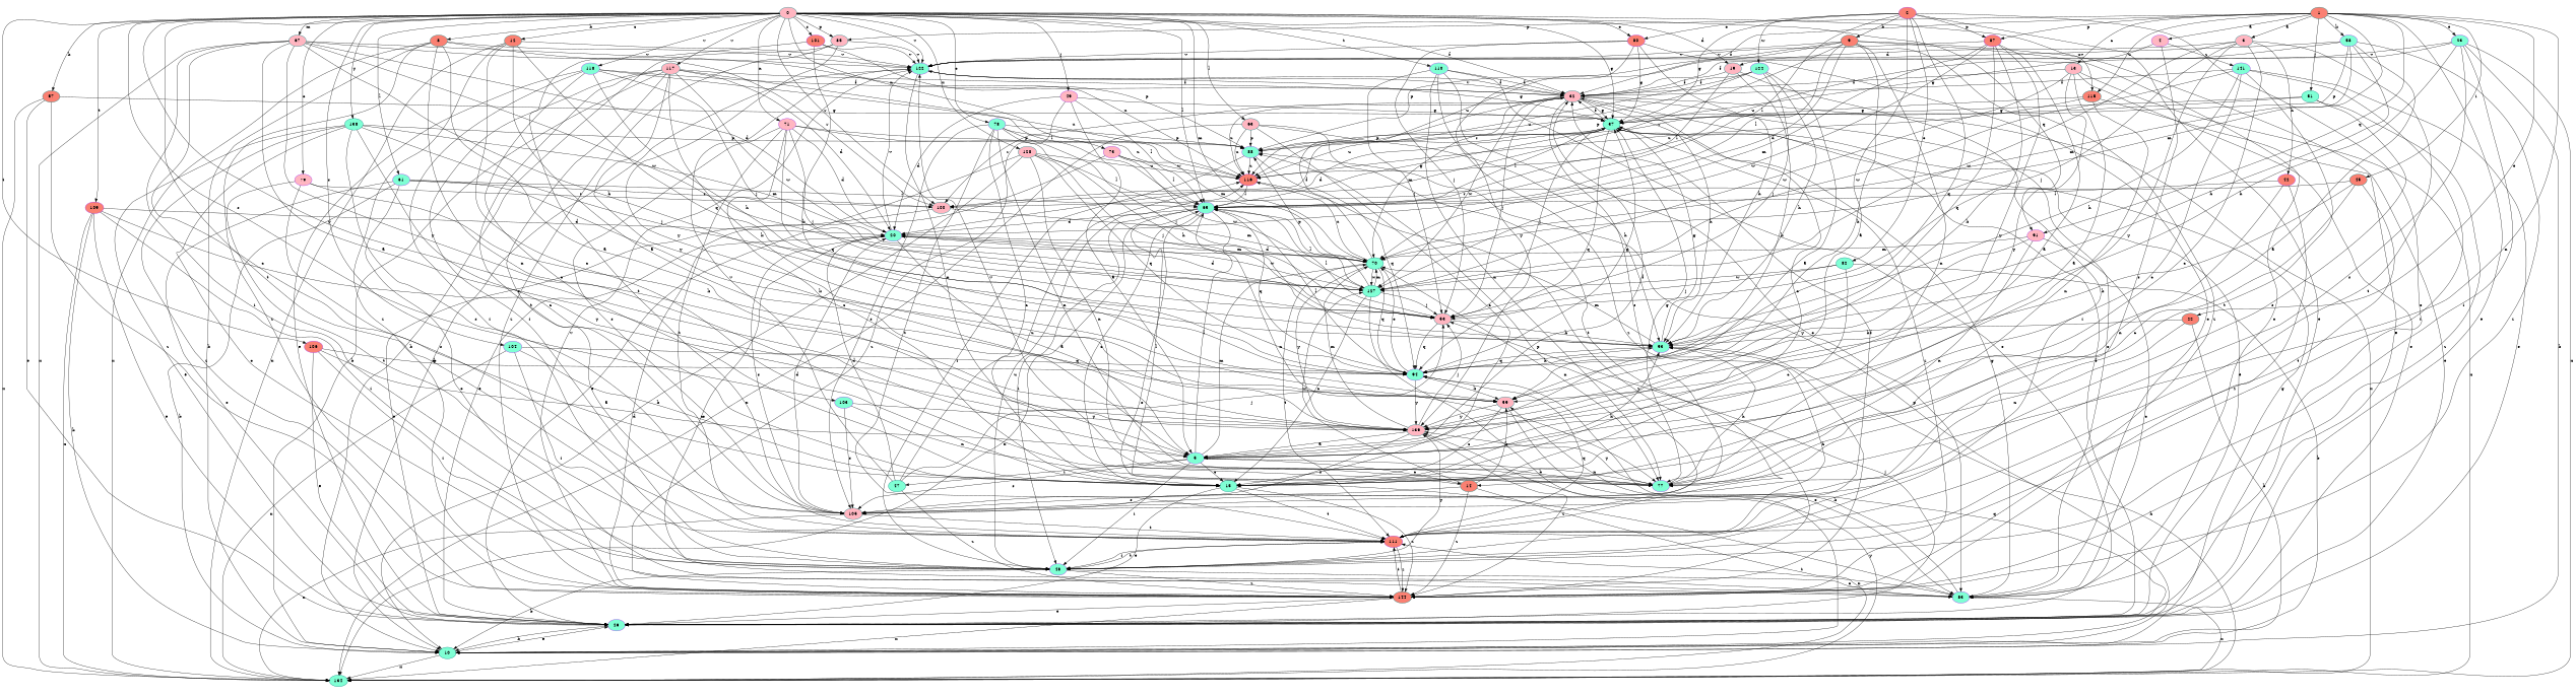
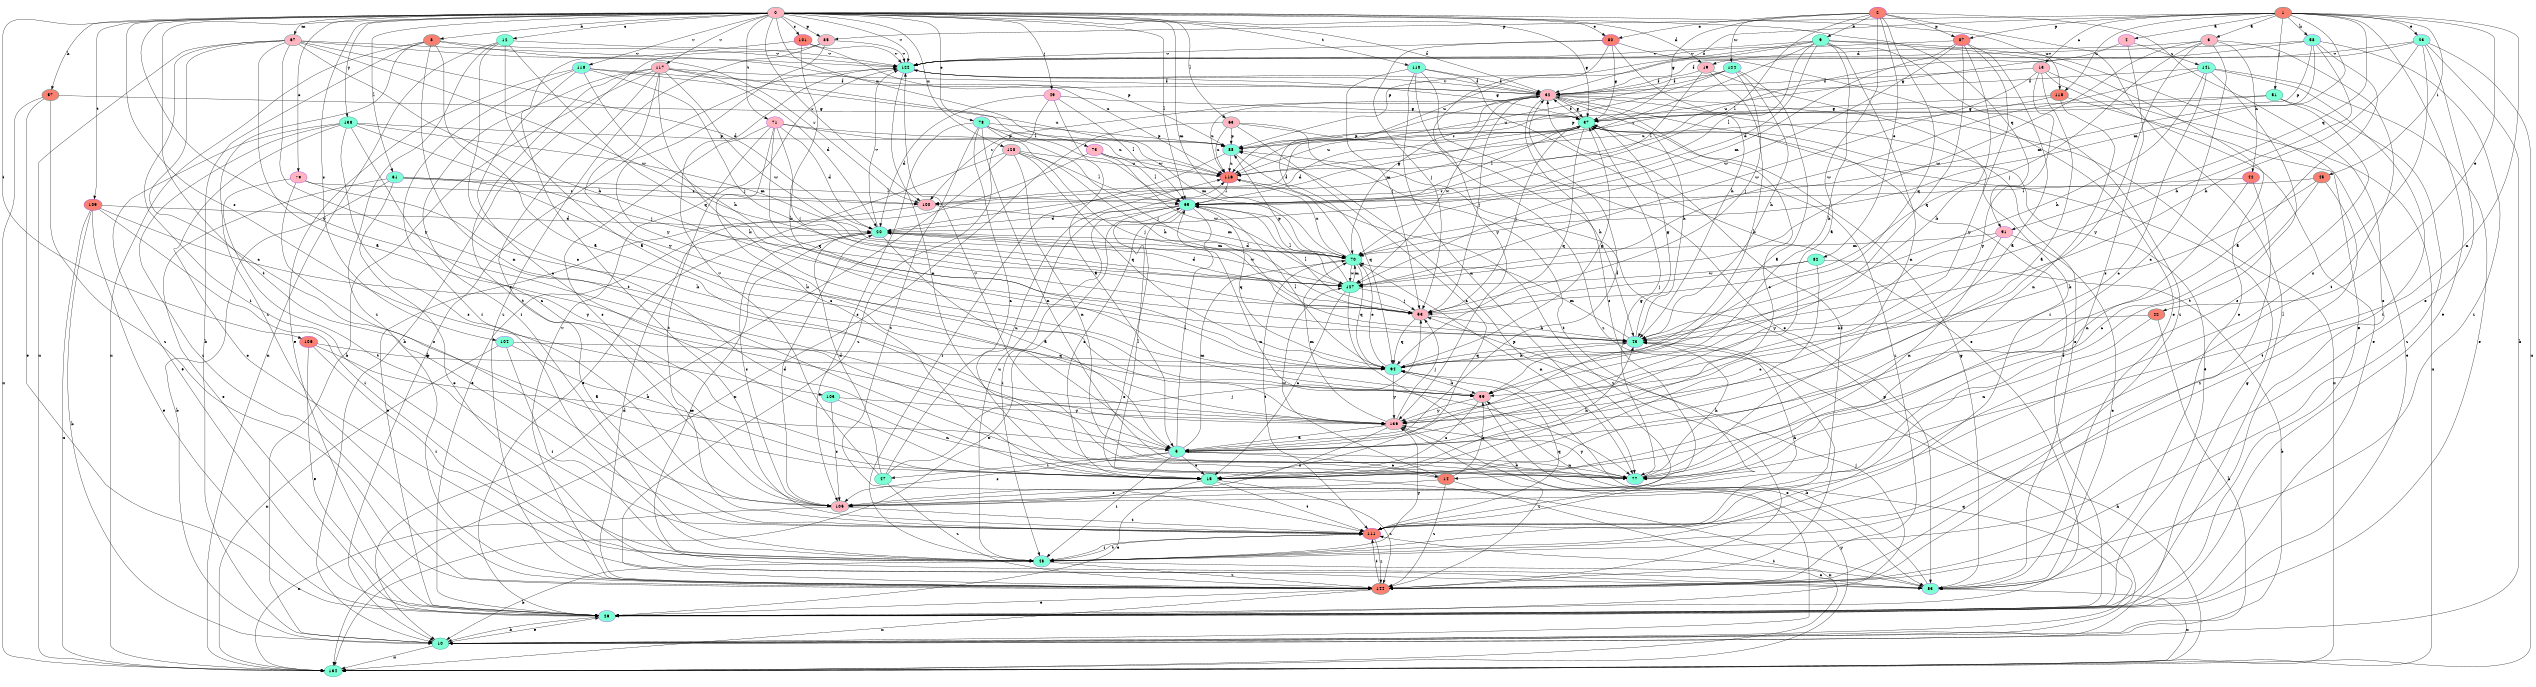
  strict digraph {
    node [color=purple fillcolor=aquamarine style=filled]
    0 [color=teal fillcolor=lightpink]
    8 [color=teal fillcolor=salmon]
-   12 [color=teal fillcolor=salmon]
+   12 [color=teal]
    19 [color=teal fillcolor=lightpink]
    32 [color=teal fillcolor=lightpink]
    37 [color=teal]
    49 [fillcolor=lightpink]
    57 [color=teal fillcolor=salmon]
    61
    63 [color=teal fillcolor=lightpink]
    65
    67 [color=teal fillcolor=lightpink]
    70 [color=teal]
    71 [fillcolor=lightpink]
    73 [fillcolor=lightpink]
    78
    79 [fillcolor=lightpink]
    80 [fillcolor=salmon]
    85 [color=teal fillcolor=lightpink]
    91 [fillcolor=lightpink]
    100 [color=teal fillcolor=lightpink]
    101 [fillcolor=salmon]
    103
    104
    106 [fillcolor=salmon]
    109 [fillcolor=salmon]
    110
    111 [fillcolor=salmon]
    115 [color=teal fillcolor=salmon]
    117 [color=teal fillcolor=lightpink]
    118
    122
    128 [color=teal fillcolor=lightpink]
    138 [color=teal]
    139 [color=teal fillcolor=lightpink]
    134 [color=teal]
    77
    5
    116 [fillcolor=salmon]
    10 [color=teal]
    144 [color=teal fillcolor=salmon]
    94
    15 [color=teal]
    48
    59 [color=teal fillcolor=lightpink]
    83
    53 [color=teal fillcolor=lightpink]
    127 [color=teal]
    105 [color=teal fillcolor=lightpink]
-   43 [label=93]
+   43
    26
    20
    88
    1 [color=teal fillcolor=salmon]
    3 [color=teal fillcolor=lightpink]
    4 [fillcolor=lightpink]
    13 [color=teal fillcolor=lightpink]
    22 [color=teal fillcolor=salmon]
    23
    45 [color=teal fillcolor=salmon]
    51 [color=teal]
    58
    87 [fillcolor=salmon]
    14 [color=teal fillcolor=salmon]
    42 [fillcolor=salmon]
    141
    2 [fillcolor=salmon]
-   9 [color=teal fillcolor=salmon]
+   9 [color=teal]
    82 [color=teal]
    124
    47 [color=teal]
    0 -> 8 [label=b]
    0 -> 12 [label=c]
    0 -> 19 [label=d]
    0 -> 32 [label=f]
    0 -> 37 [label=g]
    0 -> 49 [label=j]
    0 -> 57 [label=k]
    0 -> 61 [label=l]
    0 -> 63 [label=l]
    0 -> 65 [label=l]
    0 -> 67 [label=m]
    0 -> 70 [label=m]
-   0 -> 71 [label=n]
+   0 -> 71 [label=t]
    0 -> 73 [label=n]
    0 -> 78 [label=o]
    0 -> 79 [label=o]
    0 -> 80 [label=o]
    0 -> 85 [label=p]
    0 -> 91 [label=q]
    0 -> 100 [label=r]
    0 -> 101 [label=s]
    0 -> 103 [label=s]
    0 -> 104 [label=s]
    0 -> 106 [label=t]
    0 -> 109 [label=t]
    0 -> 110 [label=t]
    0 -> 111 [label=t]
    0 -> 115 [label=u]
    0 -> 117 [label=v]
    0 -> 118 [label=v]
    0 -> 122 [label=v]
    0 -> 128 [label=x]
    0 -> 138 [label=y]
    0 -> 139 [label=y]
    8 -> 122 [label=v]
    8 -> 134 [label=x]
    8 -> 77 [label=n]
    8 -> 5 [label=a]
    8 -> 116 [label=u]
    8 -> 10 [label=b]
    8 -> 144 [label=z]
    12 -> 122 [label=v]
    12 -> 134 [label=x]
    12 -> 5 [label=a]
    12 -> 144 [label=z]
    12 -> 94 [label=q]
    12 -> 15 [label=c]
    19 -> 32 [label=f]
    19 -> 65 [label=l]
    19 -> 48 [label=i]
    19 -> 59 [label=k]
    32 -> 37 [label=g]
    32 -> 70 [label=m]
    32 -> 100 [label=r]
    32 -> 122 [label=v]
    32 -> 134 [label=x]
    32 -> 116 [label=u]
    32 -> 15 [label=c]
    32 -> 83 [label=o]
    32 -> 53 [label=j]
    32 -> 127 [label=w]
    32 -> 105 [label=s]
    32 -> 43 [label=h]
    37 -> 32 [label=f]
    37 -> 65 [label=l]
    37 -> 116 [label=u]
    37 -> 144 [label=z]
    37 -> 94 [label=q]
    37 -> 53 [label=j]
    37 -> 26 [label=e]
    37 -> 20 [label=d]
    37 -> 88 [label=p]
    49 -> 37 [label=g]
    49 -> 65 [label=l]
    49 -> 5 [label=a]
    49 -> 144 [label=z]
    49 -> 20 [label=d]
    57 -> 37 [label=g]
    57 -> 134 [label=x]
    57 -> 144 [label=z]
    57 -> 26 [label=e]
    61 -> 65 [label=l]
    61 -> 100 [label=r]
    61 -> 10 [label=b]
    61 -> 59 [label=k]
    61 -> 83 [label=o]
    61 -> 26 [label=e]
    63 -> 111 [label=t]
    63 -> 134 [label=x]
    63 -> 116 [label=u]
    63 -> 15 [label=c]
    63 -> 43 [label=h]
    63 -> 88 [label=p]
    65 -> 37 [label=g]
    65 -> 134 [label=x]
    65 -> 77 [label=n]
    65 -> 94 [label=q]
    65 -> 15 [label=c]
    65 -> 48 [label=i]
    65 -> 83 [label=o]
    65 -> 20 [label=d]
    67 -> 100 [label=r]
    67 -> 122 [label=v]
    67 -> 139 [label=y]
    67 -> 134 [label=x]
    67 -> 5 [label=a]
    67 -> 15 [label=c]
    67 -> 48 [label=i]
    67 -> 127 [label=w]
    67 -> 43 [label=h]
    67 -> 20 [label=d]
    70 -> 32 [label=f]
    70 -> 111 [label=t]
-   70 -> 139 [label=y]
    70 -> 77 [label=n]
    70 -> 116 [label=u]
    70 -> 94 [label=q]
    70 -> 127 [label=w]
    70 -> 20 [label=d]
    71 -> 111 [label=t]
    71 -> 116 [label=u]
    71 -> 94 [label=q]
    71 -> 15 [label=c]
    71 -> 53 [label=j]
    71 -> 105 [label=s]
    71 -> 20 [label=d]
    71 -> 88 [label=p]
    73 -> 65 [label=l]
    73 -> 116 [label=w]
    73 -> 127 [label=w]
    73 -> 26 [label=e]
    78 -> 70 [label=m]
    78 -> 111 [label=t]
    78 -> 77 [label=n]
    78 -> 15 [label=c]
    78 -> 53 [label=j]
    78 -> 105 [label=s]
    78 -> 43 [label=h]
    78 -> 88 [label=p]
    79 -> 100 [label=r]
    79 -> 111 [label=t]
    79 -> 59 [label=k]
    79 -> 105 [label=s]
    80 -> 37 [label=g]
    80 -> 122 [label=v]
    80 -> 139 [label=y]
    80 -> 83 [label=o]
    80 -> 53 [label=j]
    80 -> 43 [label=h]
    85 -> 122 [label=v]
    85 -> 139 [label=y]
    85 -> 10 [label=b]
    85 -> 144 [label=z]
    91 -> 70 [label=m]
    91 -> 139 [label=y]
    91 -> 77 [label=n]
    91 -> 83 [label=o]
    100 -> 70 [label=m]
    100 -> 26 [label=e]
    101 -> 111 [label=t]
    101 -> 122 [label=v]
    101 -> 59 [label=k]
    101 -> 88 [label=p]
    103 -> 139 [label=y]
    103 -> 77 [label=n]
    103 -> 105 [label=s]
    104 -> 134 [label=x]
    104 -> 94 [label=q]
    104 -> 15 [label=c]
    104 -> 48 [label=i]
    106 -> 5 [label=a]
    106 -> 94 [label=q]
    106 -> 48 [label=i]
    106 -> 26 [label=e]
    109 -> 139 [label=y]
    109 -> 134 [label=x]
    109 -> 10 [label=b]
    109 -> 48 [label=i]
    109 -> 26 [label=e]
    109 -> 20 [label=d]
    110 -> 32 [label=f]
    110 -> 77 [label=n]
    110 -> 144 [label=z]
    110 -> 83 [label=o]
    110 -> 53 [label=j]
    110 -> 26 [label=e]
    111 -> 144 [label=z]
    111 -> 94 [label=q]
    111 -> 48 [label=i]
    111 -> 43 [label=h]
    111 -> 88 [label=p]
    115 -> 37 [label=g]
    115 -> 77 [label=n]
    115 -> 116 [label=u]
    115 -> 26 [label=e]
    117 -> 32 [label=f]
    117 -> 65 [label=l]
    117 -> 111 [label=t]
    117 -> 139 [label=y]
    117 -> 10 [label=b]
    117 -> 48 [label=i]
    117 -> 59 [label=k]
    117 -> 127 [label=w]
    117 -> 105 [label=s]
    117 -> 20 [label=d]
    118 -> 32 [label=f]
    118 -> 116 [label=u]
    118 -> 15 [label=c]
    118 -> 48 [label=i]
    118 -> 53 [label=j]
    118 -> 43 [label=h]
    118 -> 26 [label=e]
    122 -> 32 [label=f]
    122 -> 37 [label=g]
    122 -> 77 [label=n]
    122 -> 10 [label=b]
    128 -> 65 [label=l]
    128 -> 77 [label=n]
    128 -> 116 [label=u]
    128 -> 10 [label=b]
    128 -> 94 [label=q]
    128 -> 53 [label=j]
    128 -> 26 [label=e]
    138 -> 70 [label=m]
    138 -> 144 [label=z]
    138 -> 15 [label=c]
    138 -> 83 [label=o]
    138 -> 53 [label=j]
    138 -> 105 [label=s]
    138 -> 26 [label=e]
    138 -> 88 [label=p]
    139 -> 70 [label=m]
    139 -> 5 [label=a]
    139 -> 144 [label=z]
    139 -> 53 [label=j]
    139 -> 105 [label=s]
    134 -> 139 [label=y]
    134 -> 43 [label=h]
    77 -> 37 [label=g]
    77 -> 122 [label=v]
    77 -> 139 [label=y]
    77 -> 43 [label=h]
    5 -> 32 [label=f]
    5 -> 65 [label=l]
    5 -> 70 [label=m]
    5 -> 77 [label=n]
    5 -> 15 [label=c]
    5 -> 48 [label=i]
    5 -> 105 [label=s]
    5 -> 14 [label=c]
    5 -> 47 [label=i]
    116 -> 65 [label=l]
    116 -> 144 [label=z]
    10 -> 37 [label=g]
    10 -> 134 [label=x]
    10 -> 94 [label=q]
    10 -> 26 [label=e]
    10 -> 88 [label=p]
    144 -> 111 [label=t]
    144 -> 122 [label=v]
    144 -> 134 [label=x]
    144 -> 26 [label=e]
    144 -> 20 [label=d]
    94 -> 37 [label=g]
    94 -> 65 [label=l]
    94 -> 70 [label=o]
    94 -> 139 [label=y]
    94 -> 59 [label=k]
    94 -> 43 [label=h]
    15 -> 111 [label=t]
    15 -> 144 [label=z]
    15 -> 43 [label=h]
    15 -> 26 [label=e]
    48 -> 32 [label=f]
    48 -> 111 [label=t]
    48 -> 139 [label=y]
    48 -> 116 [label=u]
    48 -> 10 [label=b]
    48 -> 144 [label=z]
    48 -> 83 [label=o]
    59 -> 139 [label=y]
    59 -> 15 [label=c]
    59 -> 83 [label=o]
    83 -> 37 [label=g]
    83 -> 111 [label=t]
    83 -> 134 [label=x]
    83 -> 59 [label=k]
    53 -> 65 [label=l]
    53 -> 94 [label=q]
    53 -> 43 [label=h]
    127 -> 65 [label=l]
    127 -> 70 [label=m]
    127 -> 10 [label=b]
    127 -> 15 [label=c]
    127 -> 53 [label=j]
    127 -> 20 [label=d]
    127 -> 88 [label=p]
    105 -> 111 [label=t]
    105 -> 134 [label=x]
    105 -> 20 [label=d]
    43 -> 37 [label=g]
    43 -> 70 [label=m]
    43 -> 94 [label=q]
    26 -> 32 [label=f]
    26 -> 10 [label=b]
    26 -> 53 [label=j]
    20 -> 70 [label=m]
    20 -> 122 [label=v]
    20 -> 5 [label=a]
    20 -> 83 [label=o]
    20 -> 127 [label=w]
    20 -> 105 [label=s]
    88 -> 116 [label=u]
    88 -> 94 [label=q]
    88 -> 48 [label=i]
    1 -> 32 [label=f]
    1 -> 70 [label=m]
    1 -> 85 [label=p]
    1 -> 91 [label=q]
    1 -> 115 [label=u]
    1 -> 77 [label=n]
    1 -> 26 [label=e]
    1 -> 3 [label=a]
    1 -> 4 [label=a]
    1 -> 13 [label=c]
    1 -> 22 [label=e]
    1 -> 23 [label=e]
    1 -> 45 [label=i]
    1 -> 51 [label=j]
    1 -> 58 [label=k]
    1 -> 87 [label=p]
    3 -> 19 [label=d]
    3 -> 111 [label=t]
    3 -> 139 [label=y]
    3 -> 53 [label=j]
    3 -> 127 [label=w]
    3 -> 14 [label=c]
    3 -> 42 [label=h]
    4 -> 116 [label=u]
    4 -> 105 [label=s]
    4 -> 141 [label=z]
    13 -> 32 [label=f]
    13 -> 139 [label=y]
    13 -> 134 [label=x]
    13 -> 5 [label=a]
    13 -> 127 [label=w]
    13 -> 26 [label=e]
    22 -> 77 [label=n]
    22 -> 10 [label=b]
    22 -> 43 [label=h]
    23 -> 32 [label=f]
    23 -> 122 [label=v]
    23 -> 134 [label=x]
    23 -> 10 [label=b]
-   23 -> 48 [label=i]
+   23 -> 48 [label=o]
    23 -> 105 [label=s]
    23 -> 43 [label=h]
    45 -> 100 [label=r]
    45 -> 111 [label=t]
    45 -> 15 [label=c]
    45 -> 59 [label=k]
    51 -> 37 [label=g]
    51 -> 144 [label=z]
    51 -> 105 [label=s]
    51 -> 88 [label=p]
    58 -> 37 [label=g]
    58 -> 70 [label=m]
    58 -> 122 [label=v]
    58 -> 5 [label=a]
    58 -> 144 [label=z]
    58 -> 43 [label=h]
    58 -> 88 [label=p]
    87 -> 70 [label=m]
    87 -> 122 [label=v]
    87 -> 139 [label=y]
    87 -> 5 [label=a]
    87 -> 94 [label=q]
    87 -> 59 [label=k]
    87 -> 127 [label=w]
    14 -> 65 [label=l]
    14 -> 134 [label=x]
    14 -> 144 [label=z]
    14 -> 59 [label=k]
    14 -> 127 [label=w]
    14 -> 105 [label=s]
    42 -> 65 [label=l]
    42 -> 77 [label=n]
    42 -> 144 [label=z]
    141 -> 32 [label=f]
    141 -> 111 [label=t]
    141 -> 15 [label=c]
    141 -> 48 [label=i]
    141 -> 127 [label=w]
    141 -> 43 [label=h]
    141 -> 26 [label=e]
    2 -> 37 [label=g]
    2 -> 65 [label=l]
    2 -> 80 [label=o]
    2 -> 5 [label=a]
    2 -> 94 [label=q]
    2 -> 83 [label=o]
-   2 -> 26 [label=e]
+   2 -> 26 [label=l]
    2 -> 87 [label=p]
    2 -> 9 [label=b]
    2 -> 82 [label=o]
    2 -> 124 [label=w]
    9 -> 65 [label=l]
    9 -> 100 [label=r]
    9 -> 122 [label=v]
    9 -> 77 [label=n]
    9 -> 116 [label=u]
    9 -> 144 [label=z]
    9 -> 59 [label=k]
    9 -> 83 [label=o]
    9 -> 26 [label=e]
    9 -> 20 [label=d]
    9 -> 88 [label=p]
    82 -> 10 [label=b]
    82 -> 15 [label=c]
    82 -> 53 [label=j]
    82 -> 127 [label=w]
    124 -> 32 [label=f]
    124 -> 100 [label=r]
    124 -> 5 [label=a]
    124 -> 116 [label=u]
    124 -> 53 [label=j]
    124 -> 43 [label=h]
    47 -> 122 [label=v]
    47 -> 116 [label=u]
    47 -> 144 [label=z]
    47 -> 53 [label=j]
    47 -> 20 [label=d]
  }
